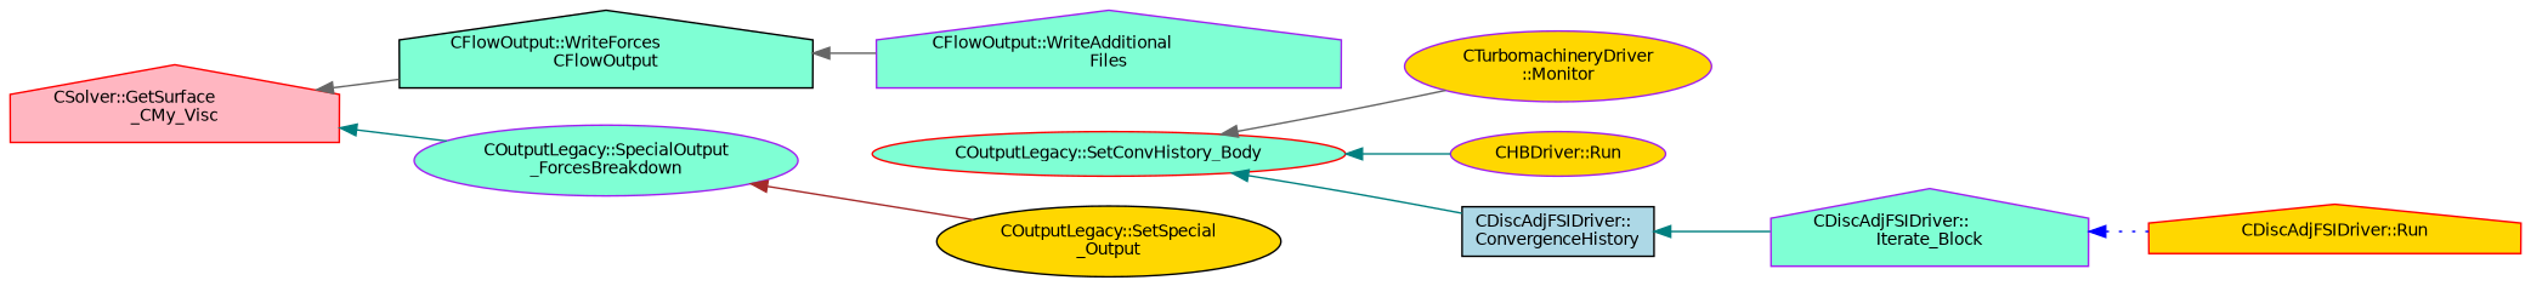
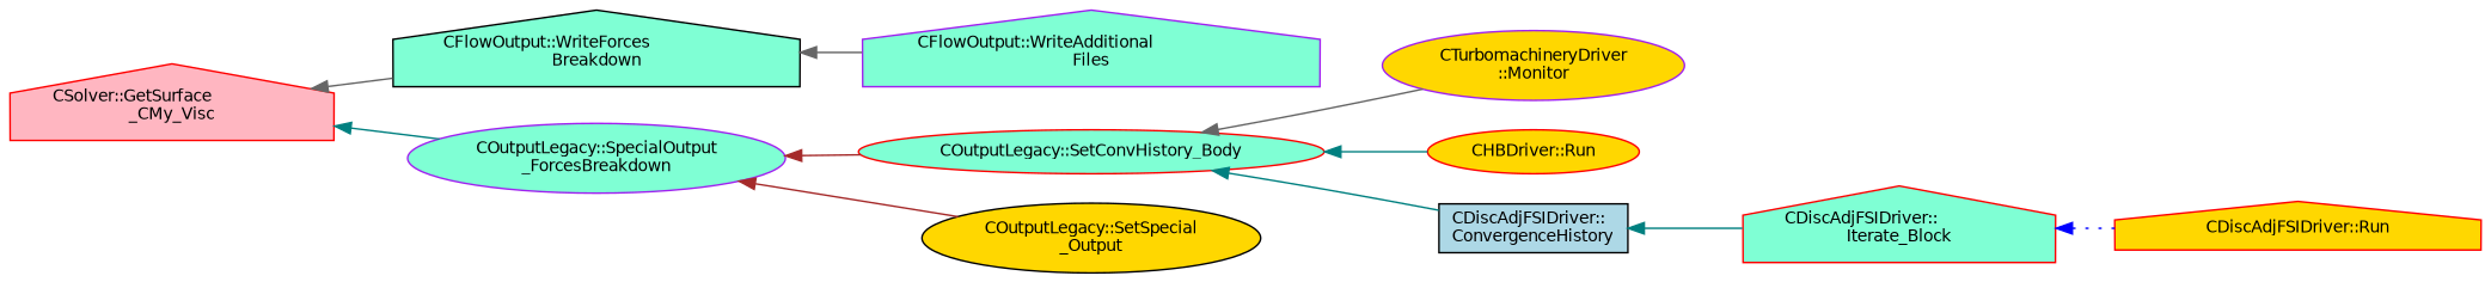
  digraph {
    rankdir=LR
    node [color=purple fillcolor=aquamarine fontname=Helvetica fontsize=10 shape=house style=filled]
    edge [color=teal dir=back fontname=Helvetica fontsize=10 labelfontname=Helvetica labelfontsize=10 style=solid]
    n1 [color=red fillcolor=lightpink fontcolor=black height=0.2 label="CSolver::GetSurface\l_CMy_Visc" width=0.4]
-   n2 [color=black height=0.2 label="CFlowOutput::WriteForces\lCFlowOutput" width=0.4]
+   n2 [color=black height=0.2 label="CFlowOutput::WriteForces\lBreakdown" width=0.4]
    n3 [height=0.2 label="COutputLegacy::SpecialOutput\l_ForcesBreakdown" shape=ellipse width=0.4]
    n4 [height=0.2 label="CFlowOutput::WriteAdditional\lFiles" width=0.4]
    n5 [color=red height=0.2 label="COutputLegacy::SetConvHistory_Body" shape=ellipse width=0.4]
    n6 [color=black fillcolor=gold height=0.2 label="COutputLegacy::SetSpecial\l_Output" shape=ellipse width=0.4]
    n7 [fillcolor=gold height=0.2 label="CTurbomachineryDriver\l::Monitor" shape=ellipse width=0.4]
-   n8 [fillcolor=gold height=0.2 label="CHBDriver::Run" shape=ellipse width=0.4]
+   n8 [color=red fillcolor=gold height=0.2 label="CHBDriver::Run" shape=ellipse width=0.4]
    n9 [color=black fillcolor=lightblue height=0.2 label="CDiscAdjFSIDriver::\lConvergenceHistory" shape=box width=0.4]
-   n10 [height=0.2 label="CDiscAdjFSIDriver::\lIterate_Block" width=0.4]
+   n10 [color=red height=0.2 label="CDiscAdjFSIDriver::\lIterate_Block" width=0.4]
    n11 [color=red fillcolor=gold height=0.2 label="CDiscAdjFSIDriver::Run" width=0.4]
    n1 -> n2 [color=gray40]
    n1 -> n3
    n2 -> n4 [color=gray40]
+   n3 -> n5 [color=brown]
    n3 -> n6 [color=brown]
    n5 -> n7 [color=gray40]
    n5 -> n8
    n5 -> n9
    n9 -> n10
    n10 -> n11 [color=blue style=dotted]
  }
